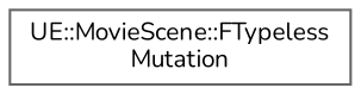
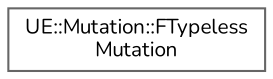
  digraph {
    rankdir=LR
    fontname=Nunito
-   n1 [color=grey40 fillcolor=white fontname=Nunito fontsize=10 height=0.2 label="UE::MovieScene::FTypeless\lMutation" shape=box style=filled width=0.4]
+   n1 [color=grey40 fillcolor=white fontname=Nunito fontsize=10 height=0.2 label="UE::Mutation::FTypeless\lMutation" shape=box style=filled width=0.4]
  }
